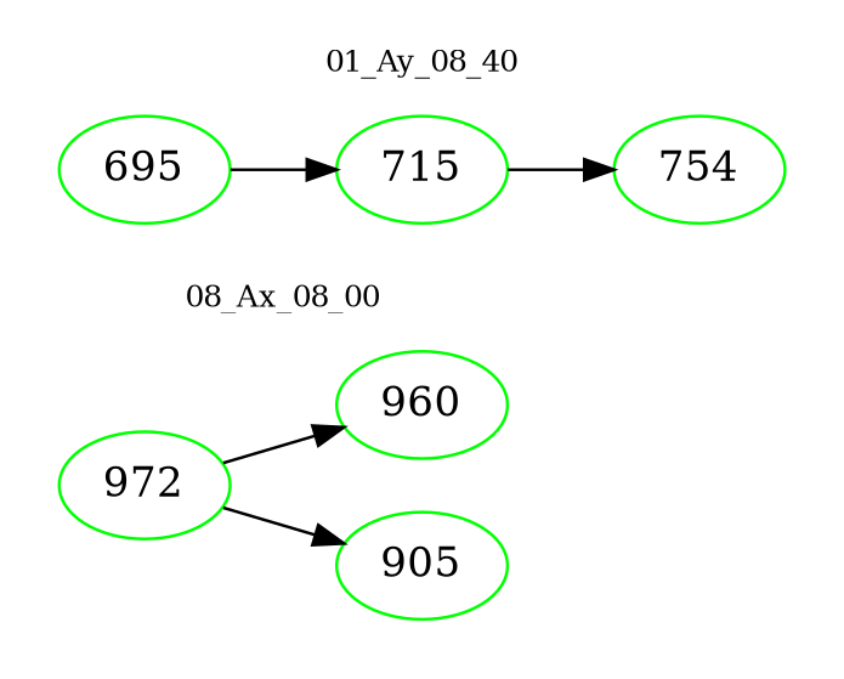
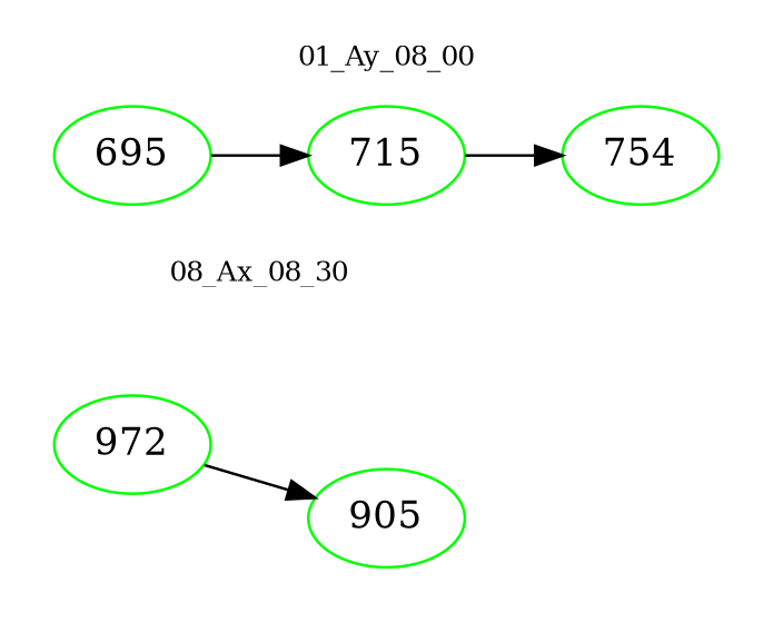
  digraph {
    rankdir=LR
    node [color=green]
    edge [color=black]
    n1 [label=972]
    n2 [label=905]
-   n3 [label=960]
    n4 [label=715]
    n5 [label=695]
    n6 [label=754]
    subgraph cluster_1 {
      color=white
      fontsize=10
-     label="08_Ax_08_00"
+     label="08_Ax_08_30"
      n1
      n2
-     n3
    }
    subgraph cluster_2 {
      color=white
      fontsize=10
-     label="01_Ay_08_40"
+     label="01_Ay_08_00"
      n4
      n5
      n6
    }
    n1 -> n2
-   n1 -> n3
    n4 -> n6
    n5 -> n4
  }
